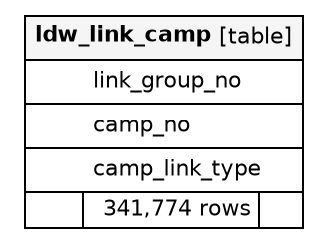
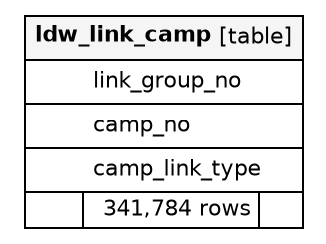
  digraph {
    bgcolor="#ffffff"
    fontname=Helvetica
    fontsize=11
    nodesep=0.18
    rankdir=TB
    ranksep=0.46
    ration=compress
-   n1 [fontname=Helvetica fontsize=11 label=<     <TABLE BORDER="0" CELLBORDER="1" CELLSPACING="0" BGCOLOR="#ffffff">       <TR><TD COLSPAN="3"  BGCOLOR="#f5f5f5"><TABLE BORDER="0" CELLSPACING="0"><TR><TD ALIGN="LEFT"><B>ldw_link_camp</B></TD><TD ALIGN="RIGHT">[table]</TD></TR></TABLE></TD></TR>       <TR><TD PORT="link_group_no" COLSPAN="3" BGCOLOR="#ffffff" ALIGN="LEFT"><TABLE BORDER="0" CELLSPACING="0" ALIGN="LEFT"><TR ALIGN="LEFT"><TD ALIGN="LEFT" FIXEDSIZE="TRUE" WIDTH="15" HEIGHT="16"></TD><TD ALIGN="LEFT" FIXEDSIZE="TRUE" WIDTH="90" HEIGHT="16">link_group_no</TD></TR></TABLE></TD></TR>       <TR><TD PORT="camp_no" COLSPAN="3" BGCOLOR="#ffffff" ALIGN="LEFT"><TABLE BORDER="0" CELLSPACING="0" ALIGN="LEFT"><TR ALIGN="LEFT"><TD ALIGN="LEFT" FIXEDSIZE="TRUE" WIDTH="15" HEIGHT="16"></TD><TD ALIGN="LEFT" FIXEDSIZE="TRUE" WIDTH="90" HEIGHT="16">camp_no</TD></TR></TABLE></TD></TR>       <TR><TD PORT="camp_link_type" COLSPAN="3" BGCOLOR="#ffffff" ALIGN="LEFT"><TABLE BORDER="0" CELLSPACING="0" ALIGN="LEFT"><TR ALIGN="LEFT"><TD ALIGN="LEFT" FIXEDSIZE="TRUE" WIDTH="15" HEIGHT="16"></TD><TD ALIGN="LEFT" FIXEDSIZE="TRUE" WIDTH="90" HEIGHT="16">camp_link_type</TD></TR></TABLE></TD></TR>       <TR><TD ALIGN="LEFT" BGCOLOR="#ffffff">  </TD><TD ALIGN="RIGHT" BGCOLOR="#ffffff">341,774 rows</TD><TD ALIGN="RIGHT" BGCOLOR="#ffffff">  </TD></TR>     </TABLE>> shape=plaintext]
+   n1 [fontname=Helvetica fontsize=11 label=<     <TABLE BORDER="0" CELLBORDER="1" CELLSPACING="0" BGCOLOR="#ffffff">       <TR><TD COLSPAN="3"  BGCOLOR="#f5f5f5"><TABLE BORDER="0" CELLSPACING="0"><TR><TD ALIGN="LEFT"><B>ldw_link_camp</B></TD><TD ALIGN="RIGHT">[table]</TD></TR></TABLE></TD></TR>       <TR><TD PORT="link_group_no" COLSPAN="3" BGCOLOR="#ffffff" ALIGN="LEFT"><TABLE BORDER="0" CELLSPACING="0" ALIGN="LEFT"><TR ALIGN="LEFT"><TD ALIGN="LEFT" FIXEDSIZE="TRUE" WIDTH="15" HEIGHT="16"></TD><TD ALIGN="LEFT" FIXEDSIZE="TRUE" WIDTH="90" HEIGHT="16">link_group_no</TD></TR></TABLE></TD></TR>       <TR><TD PORT="camp_no" COLSPAN="3" BGCOLOR="#ffffff" ALIGN="LEFT"><TABLE BORDER="0" CELLSPACING="0" ALIGN="LEFT"><TR ALIGN="LEFT"><TD ALIGN="LEFT" FIXEDSIZE="TRUE" WIDTH="15" HEIGHT="16"></TD><TD ALIGN="LEFT" FIXEDSIZE="TRUE" WIDTH="90" HEIGHT="16">camp_no</TD></TR></TABLE></TD></TR>       <TR><TD PORT="camp_link_type" COLSPAN="3" BGCOLOR="#ffffff" ALIGN="LEFT"><TABLE BORDER="0" CELLSPACING="0" ALIGN="LEFT"><TR ALIGN="LEFT"><TD ALIGN="LEFT" FIXEDSIZE="TRUE" WIDTH="15" HEIGHT="16"></TD><TD ALIGN="LEFT" FIXEDSIZE="TRUE" WIDTH="90" HEIGHT="16">camp_link_type</TD></TR></TABLE></TD></TR>       <TR><TD ALIGN="LEFT" BGCOLOR="#ffffff">  </TD><TD ALIGN="RIGHT" BGCOLOR="#ffffff">341,784 rows</TD><TD ALIGN="RIGHT" BGCOLOR="#ffffff">  </TD></TR>     </TABLE>> shape=plaintext]
  }
